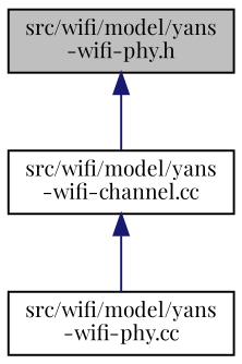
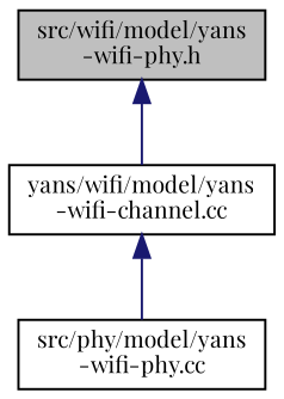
  digraph {
    fontname="Playfair Display"
    node [color=black fillcolor=white fontname="Playfair Display" fontsize=10 shape=record style=filled]
    edge [color=midnightblue dir=back fontname="Playfair Display" fontsize=10 labelfontname=Helvetica labelfontsize=10 style=solid]
    n1 [fillcolor=grey75 fontcolor=black height=0.2 label="src/wifi/model/yans\l-wifi-phy.h" width=0.4]
-   n2 [height=0.2 label="src/wifi/model/yans\l-wifi-channel.cc" width=0.4]
-   n3 [height=0.2 label="src/wifi/model/yans\l-wifi-phy.cc" width=0.4]
+   n2 [height=0.2 label="yans/wifi/model/yans\l-wifi-channel.cc" width=0.4]
+   n3 [height=0.2 label="src/phy/model/yans\l-wifi-phy.cc" width=0.4]
    n1 -> n2
    n2 -> n3
  }
